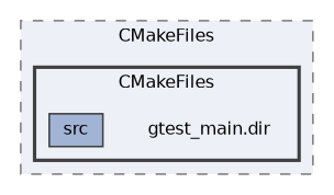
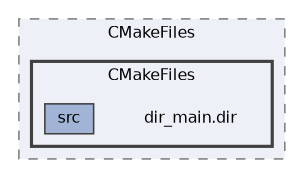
  digraph {
    compound=true
    node [fontname=Helvetica fontsize=10]
-   n1 [height=0.2 label="gtest_main.dir" shape=plaintext width=0.4]
+   n1 [height=0.2 label="dir_main.dir" shape=plaintext width=0.4]
    n2 [color=grey25 fillcolor="#a2b4d6" height=0.2 label=src shape=box style=filled width=0.4]
    subgraph cluster_1 {
      bgcolor="#edf0f7"
      fontname=Helvetica
      fontsize=10
      label=CMakeFiles
      pencolor=grey50
      style="filled,dashed"
      subgraph cluster_2 {
        bgcolor="#edf0f7"
        fontname=Helvetica
        fontsize=10
        pencolor=grey25
        style="filled,bold"
        n1
        n2
      }
    }
  }
